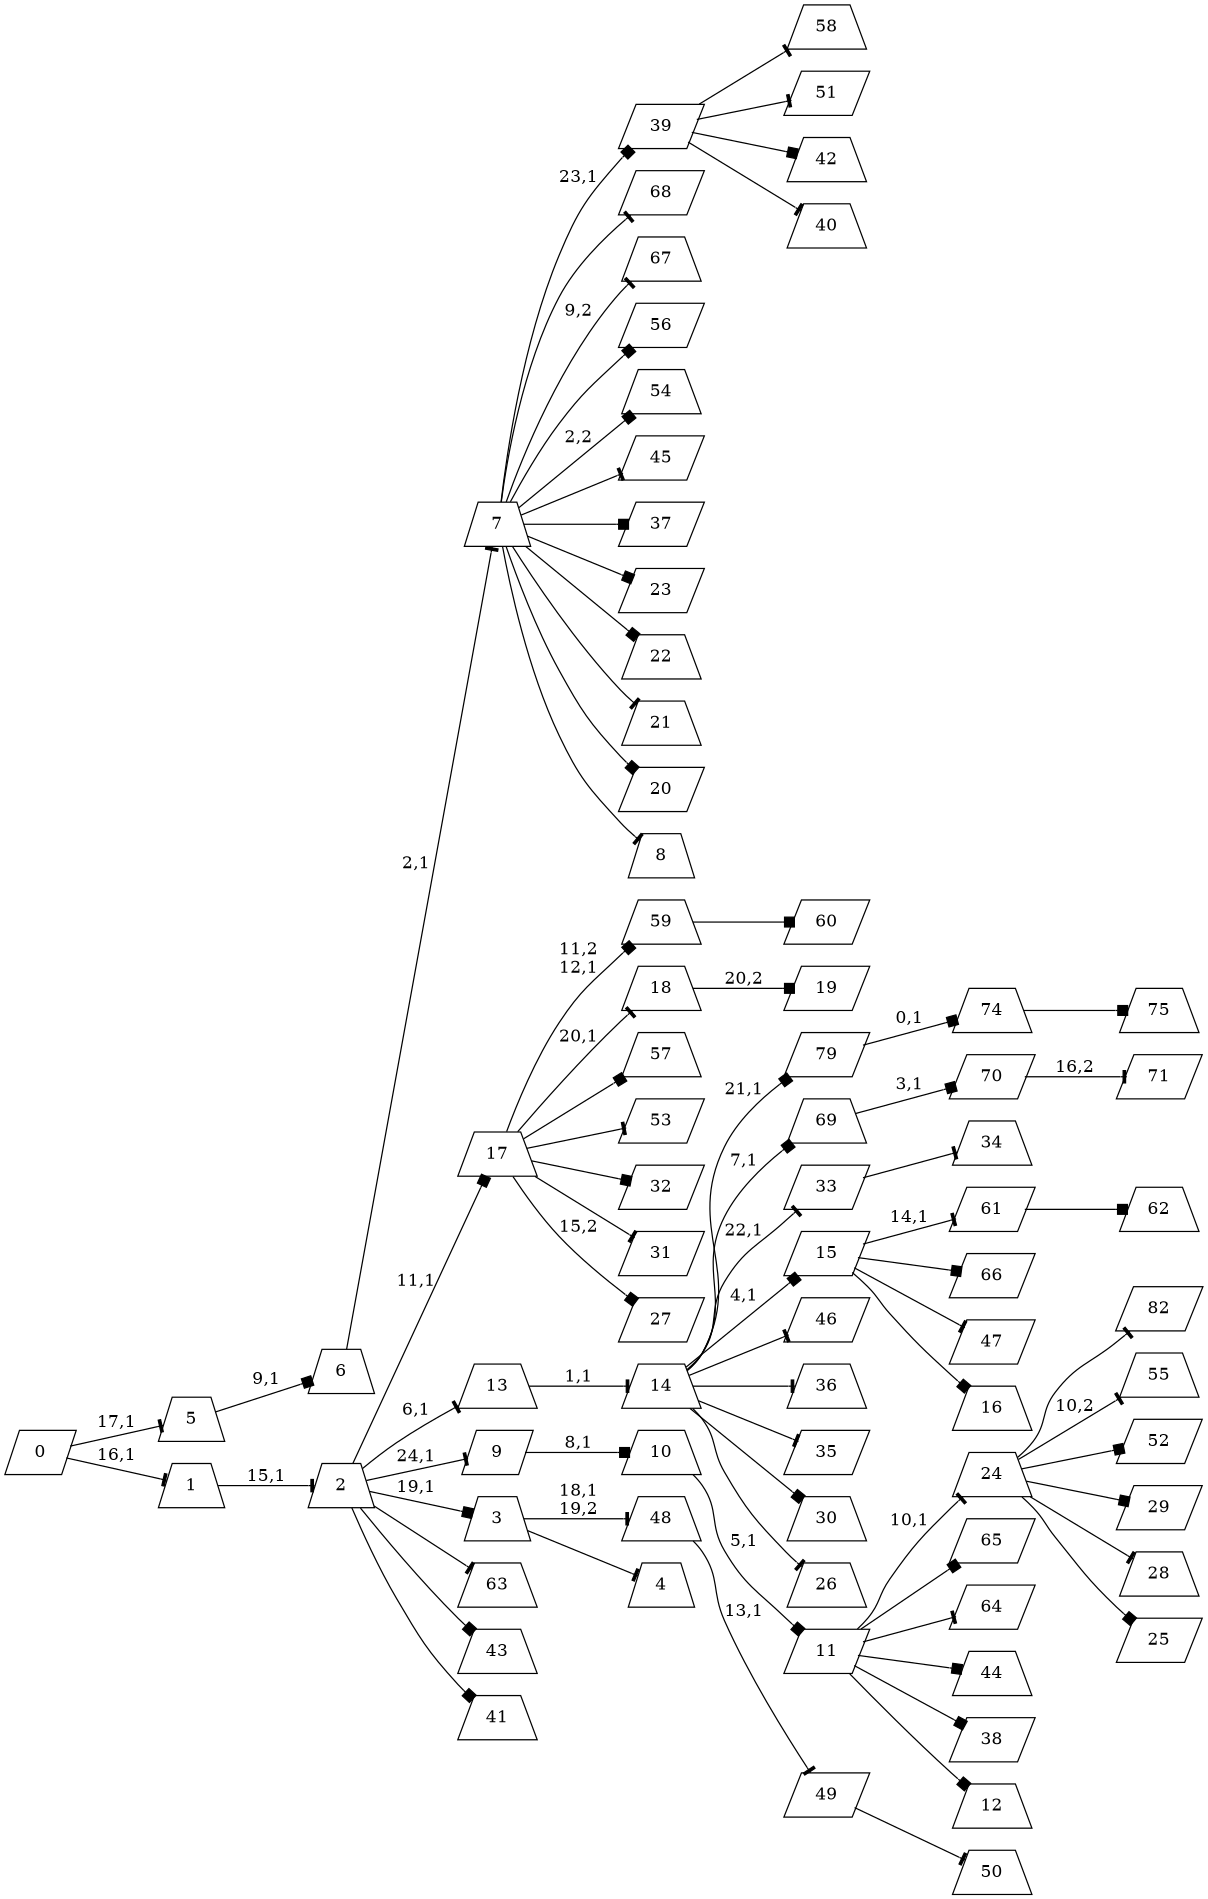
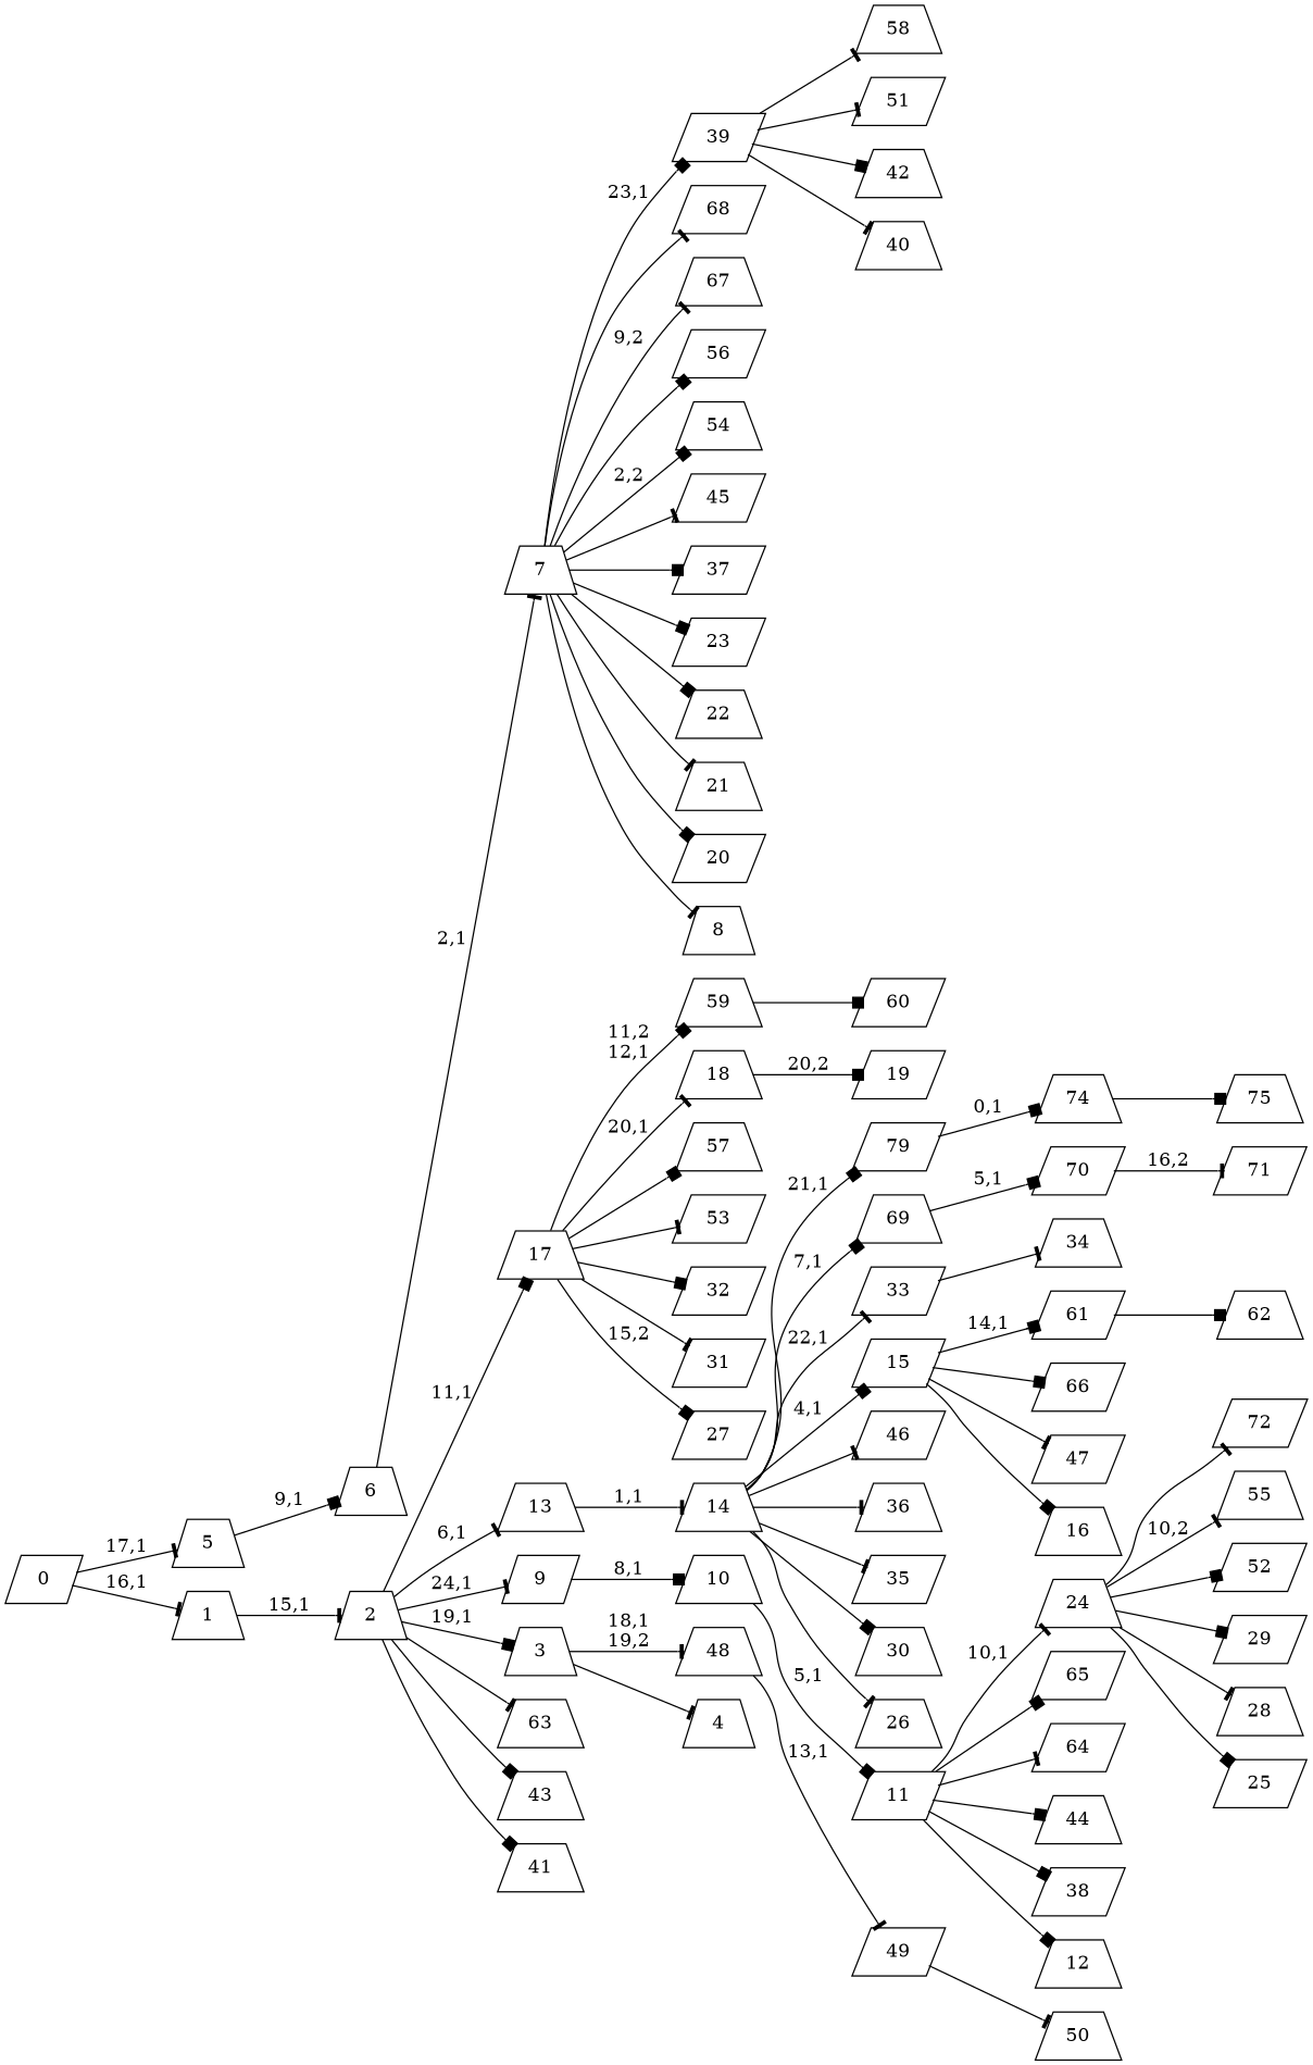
  digraph {
    rankdir=LR
    node [shape=trapezium]
    edge [arrowhead=box]
    74
    75
    n3 [label=79 shape=parallelogram]
    70 [shape=parallelogram]
    71 [shape=parallelogram]
    69
    61 [shape=parallelogram]
    62
    60 [shape=parallelogram]
    59
    49 [shape=parallelogram]
    50
    48
    39 [shape=parallelogram]
    58
    51 [shape=parallelogram]
    42
    40
    33 [shape=parallelogram]
    34
-   72 [shape=parallelogram label=82]
+   72 [shape=parallelogram]
    24
    55
    52 [shape=parallelogram]
    29 [shape=parallelogram]
    28
    25 [shape=parallelogram]
    19 [shape=parallelogram]
    18
    17
    57
    53 [shape=parallelogram]
    32 [shape=parallelogram]
    31 [shape=parallelogram]
    27 [shape=parallelogram]
    15 [shape=parallelogram]
    66 [shape=parallelogram]
    47 [shape=parallelogram]
    16
    14
    46 [shape=parallelogram]
    36
    35 [shape=parallelogram]
    30
    26
    13
    11 [shape=parallelogram]
    65 [shape=parallelogram]
    64 [shape=parallelogram]
    44
    38 [shape=parallelogram]
    12
    10
    9 [shape=parallelogram]
    7
    68 [shape=parallelogram]
    67
    56 [shape=parallelogram]
    54
    45 [shape=parallelogram]
    37 [shape=parallelogram]
    23 [shape=parallelogram]
    22
    21
    20 [shape=parallelogram]
    8
    6
    5
    3
    4
    2
    63
    43
    41
    1
    0 [shape=parallelogram]
    74 -> 75
    n3 -> 74 [label="0,1"]
    70 -> 71 [arrowhead=tee label="16,2"]
-   69 -> 70 [label="3,1"]
+   69 -> 70 [label="5,1"]
    61 -> 62
    59 -> 60
    49 -> 50 [arrowhead=tee]
    48 -> 49 [arrowhead=tee label="13,1"]
    39 -> 58 [arrowhead=tee]
    39 -> 51 [arrowhead=tee]
    39 -> 42
    39 -> 40 [arrowhead=tee]
    33 -> 34 [arrowhead=tee]
    24 -> 72 [arrowhead=tee]
    24 -> 55 [arrowhead=tee label="10,2"]
    24 -> 52
    24 -> 29
    24 -> 28 [arrowhead=tee]
    24 -> 25
    18 -> 19 [label="20,2"]
    17 -> 59 [label="11,2\n12,1"]
    17 -> 18 [arrowhead=tee label="20,1"]
    17 -> 57
    17 -> 53 [arrowhead=tee]
    17 -> 32
    17 -> 31 [arrowhead=tee]
    17 -> 27 [label="15,2"]
-   15 -> 61 [arrowhead=tee label="14,1"]
+   15 -> 61 [label="14,1"]
    15 -> 66
    15 -> 47 [arrowhead=tee]
    15 -> 16
    14 -> n3 [label="21,1"]
    14 -> 69 [label="7,1"]
    14 -> 33 [arrowhead=tee label="22,1"]
    14 -> 15 [label="4,1"]
    14 -> 46 [arrowhead=tee]
    14 -> 36 [arrowhead=tee]
    14 -> 35 [arrowhead=tee]
    14 -> 30
    14 -> 26 [arrowhead=tee]
    13 -> 14 [arrowhead=tee label="1,1"]
    11 -> 24 [arrowhead=tee label="10,1"]
    11 -> 65
    11 -> 64 [arrowhead=tee]
    11 -> 44
    11 -> 38
    11 -> 12
    10 -> 11 [label="5,1"]
    9 -> 10 [label="8,1"]
    7 -> 39 [label="23,1"]
    7 -> 68 [arrowhead=tee]
    7 -> 67 [arrowhead=tee label="9,2"]
    7 -> 56
    7 -> 54 [label="2,2"]
    7 -> 45 [arrowhead=tee]
    7 -> 37
    7 -> 23
    7 -> 22
    7 -> 21 [arrowhead=tee]
    7 -> 20
    7 -> 8 [arrowhead=tee]
    6 -> 7 [arrowhead=tee label="2,1"]
    5 -> 6 [label="9,1"]
    3 -> 48 [arrowhead=tee label="18,1\n19,2"]
    3 -> 4 [arrowhead=tee]
    2 -> 17 [label="11,1"]
    2 -> 13 [arrowhead=tee label="6,1"]
    2 -> 9 [arrowhead=tee label="24,1"]
    2 -> 3 [label="19,1"]
    2 -> 63 [arrowhead=tee]
    2 -> 43
    2 -> 41
    1 -> 2 [arrowhead=tee label="15,1"]
    0 -> 5 [arrowhead=tee label="17,1"]
    0 -> 1 [arrowhead=tee label="16,1"]
  }
